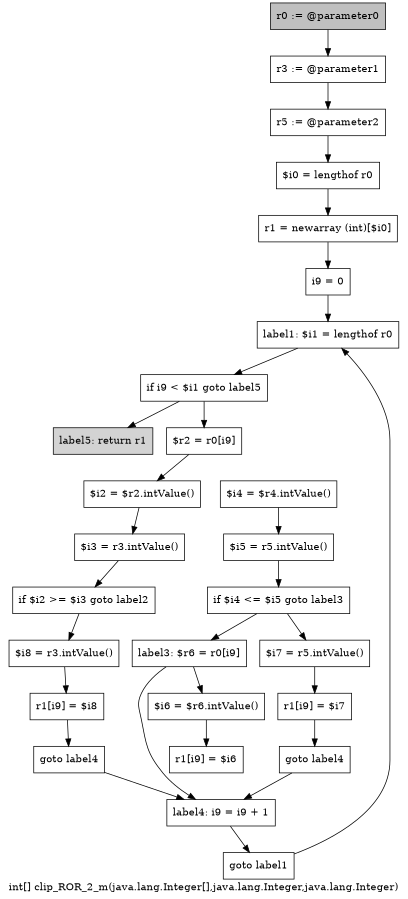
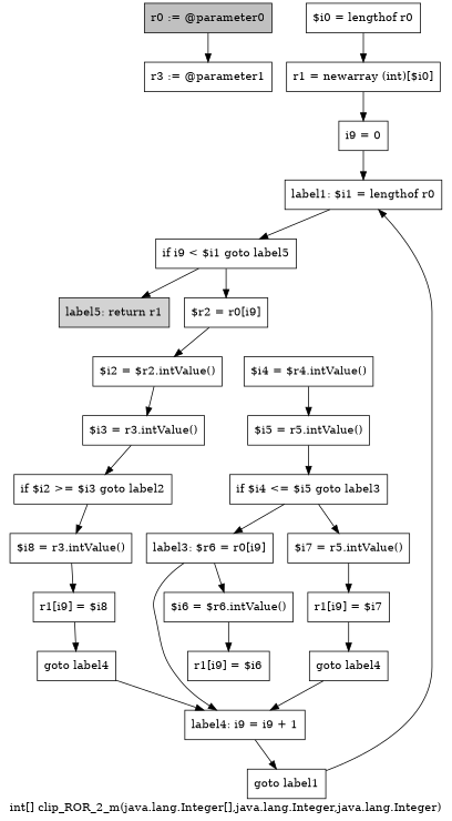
  digraph {
    label="int[] clip_ROR_2_m(java.lang.Integer[],java.lang.Integer,java.lang.Integer)"
    node [shape=box]
    n1 [fillcolor=gray label="r0 := @parameter0" style=filled]
    n2 [label="r3 := @parameter1"]
-   n3 [label="r5 := @parameter2"]
    n4 [label="$i0 = lengthof r0"]
    n5 [label="r1 = newarray (int)[$i0]"]
    n6 [label="i9 = 0"]
    n7 [label="label1: $i1 = lengthof r0"]
    n8 [label="if i9 < $i1 goto label5"]
    n9 [label="$r2 = r0[i9]"]
    n10 [fillcolor=lightgray label="label5: return r1" style=filled]
    n11 [label="$i2 = $r2.intValue()"]
    n12 [label="$i3 = r3.intValue()"]
    n13 [label="if $i2 >= $i3 goto label2"]
    n14 [label="$i8 = r3.intValue()"]
    n15 [label="r1[i9] = $i8"]
    n16 [label="goto label4"]
    n17 [label="$i4 = $r4.intValue()"]
    n18 [label="$i5 = r5.intValue()"]
    n19 [label="label4: i9 = i9 + 1"]
    n20 [label="goto label1"]
    n21 [label="if $i4 <= $i5 goto label3"]
    n22 [label="$i7 = r5.intValue()"]
    n23 [label="label3: $r6 = r0[i9]"]
    n24 [label="r1[i9] = $i7"]
    n25 [label="$i6 = $r6.intValue()"]
    n26 [label="goto label4"]
    n27 [label="r1[i9] = $i6"]
    n1 -> n2
-   n2 -> n3
-   n3 -> n4
    n4 -> n5
    n5 -> n6
    n6 -> n7
    n7 -> n8
    n8 -> n9
    n8 -> n10
    n9 -> n11
    n11 -> n12
    n12 -> n13
    n13 -> n14
    n14 -> n15
    n15 -> n16
    n16 -> n19
    n17 -> n18
    n18 -> n21
    n19 -> n20
    n20 -> n7
    n21 -> n22
    n21 -> n23
    n22 -> n24
    n23 -> n19
    n23 -> n25
    n24 -> n26
    n25 -> n27
    n26 -> n19
  }
